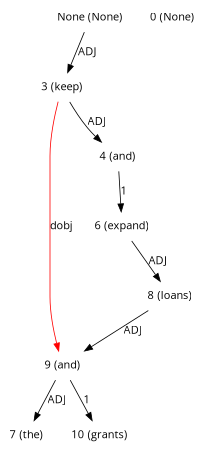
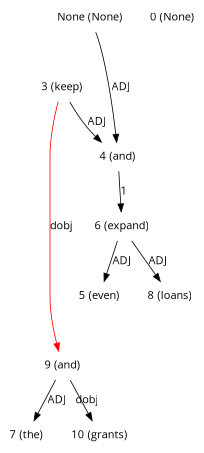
  digraph {
    fontname="Open Sans"
    node [fontname="Open Sans" shape=plaintext]
    edge [dir=forward fontname="Open Sans"]
    n1 [label="None (None)"]
    n2 [label="3 (keep)"]
    n3 [label="4 (and)"]
    n4 [label="9 (and)"]
    n5 [label="6 (expand)"]
    n6 [label="8 (loans)"]
    n7 [label="0 (None)"]
+   n8 [label="5 (even)"]
    n9 [label="7 (the)"]
    n10 [label="10 (grants)"]
-   n1 -> n2 [label=ADJ]
+   n1 -> n3 [label=ADJ]
    n2 -> n3 [label=ADJ]
    n2 -> n4 [color=red label=dobj]
    n3 -> n5 [label=1]
    n4 -> n9 [label=ADJ]
-   n4 -> n10 [label=1]
+   n4 -> n10 [label=dobj]
    n5 -> n6 [label=ADJ]
-   n6 -> n4 [label=ADJ]
+   n5 -> n8 [label=ADJ]
  }
